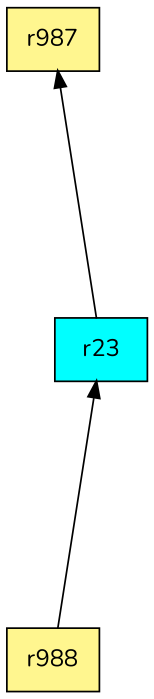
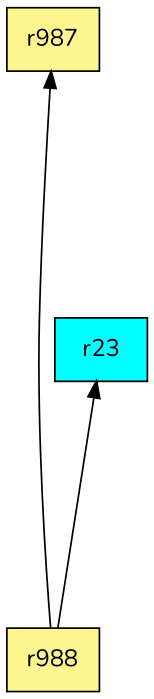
  digraph {
    fontname=Nunito
    rankdir=BT
    ranksep=2.0
    node [fillcolor=khaki1 fontname=Nunito shape=record style=filled]
    edge [fontname=Nunito]
    n1 [label="{r987}"]
    n2 [label="{r988}"]
    n3 [fillcolor=cyan label="{r23}"]
-   n3 -> n1
+   n2 -> n1
    n2 -> n3
  }
